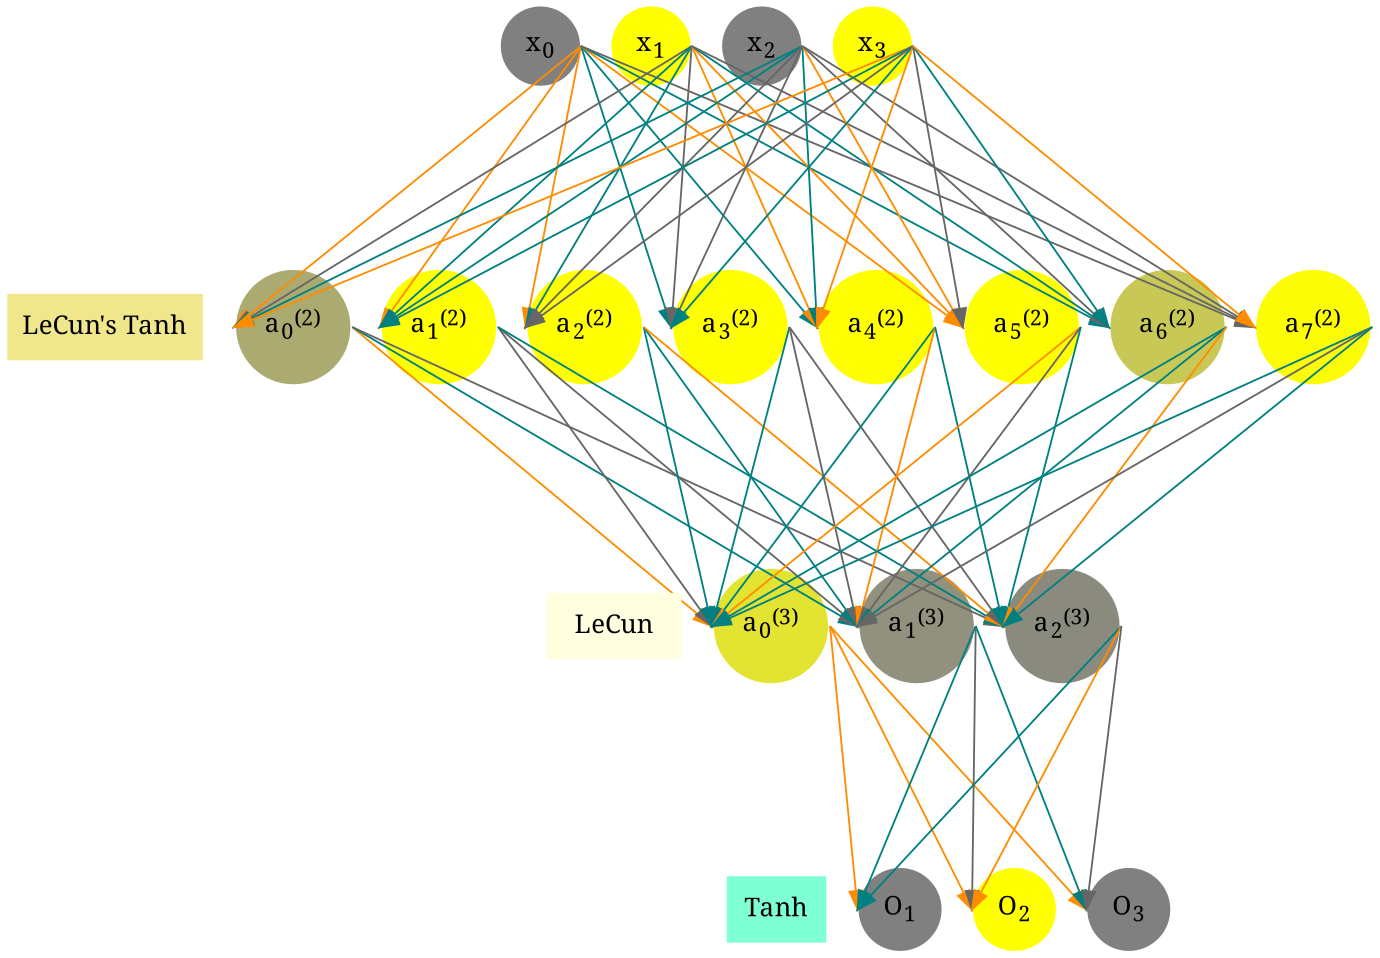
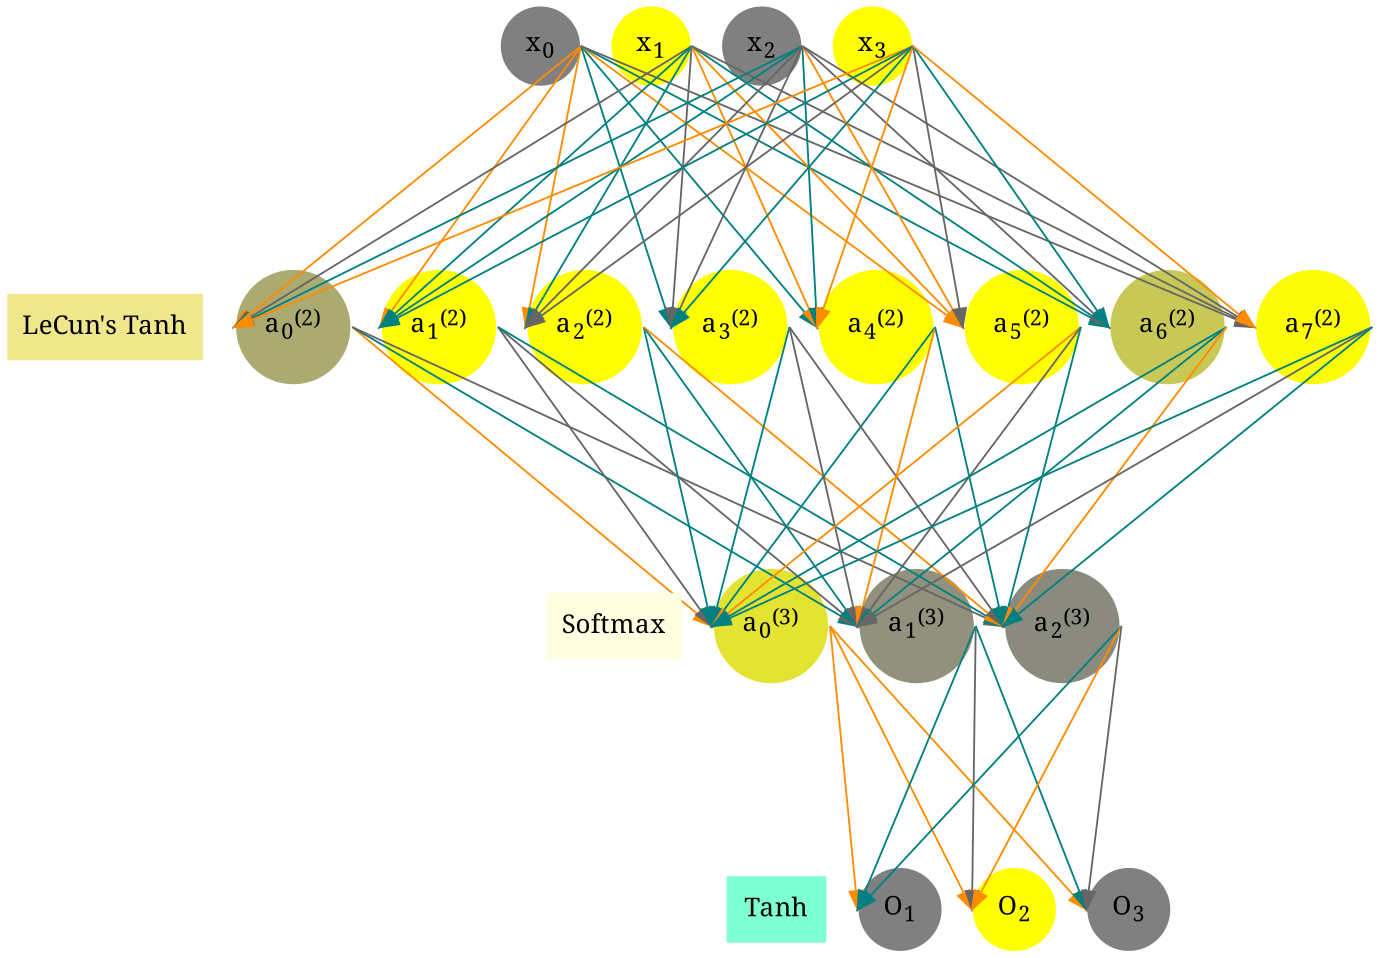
  digraph {
    rankdir=TB
    ranksep=1.4
    splines=false
    fontname="Noto Serif"
    node [color="0.1667, 0.0, 0.5" fillcolor="0.1667, 0.0, 0.5" shape=circle style=filled fontname="Noto Serif"]
    edge [headport=w style=solid tailport=e fontname="Noto Serif" color=teal]
    n1 [label=<x<sub>0</sub>>]
    n2 [color="0.1667, 1.0, 1.0" fillcolor="0.1667, 1.0, 1.0" label=<x<sub>1</sub>>]
    n3 [label=<x<sub>2</sub>>]
    n4 [color="0.1667, 1.0, 1.0" fillcolor="0.1667, 1.0, 1.0" label=<x<sub>3</sub>>]
    n5 [color="0.1667, 0.332557, 0.666278" fillcolor="0.1667, 0.332557, 0.666278" label=<a<sub>0</sub><sup>(2)</sup>>]
    n6 [color="0.1667, 1.536386, 1.268193" fillcolor="0.1667, 1.536386, 1.268193" label=<a<sub>1</sub><sup>(2)</sup>>]
    n7 [color="0.1667, 1.688995, 1.344498" fillcolor="0.1667, 1.688995, 1.344498" label=<a<sub>2</sub><sup>(2)</sup>>]
    n8 [color="0.1667, 1.626475, 1.313237" fillcolor="0.1667, 1.626475, 1.313237" label=<a<sub>3</sub><sup>(2)</sup>>]
    n9 [color="0.1667, 1.625858, 1.312929" fillcolor="0.1667, 1.625858, 1.312929" label=<a<sub>4</sub><sup>(2)</sup>>]
    n10 [color="0.1667, 1.578769, 1.289385" fillcolor="0.1667, 1.578769, 1.289385" label=<a<sub>5</sub><sup>(2)</sup>>]
    n11 [color="0.1667, 0.570136, 0.785068" fillcolor="0.1667, 0.570136, 0.785068" label=<a<sub>6</sub><sup>(2)</sup>>]
    n12 [color="0.1667, 0.976163, 0.988082" fillcolor="0.1667, 0.976163, 0.988082" label=<a<sub>7</sub><sup>(2)</sup>>]
    n13 [color="0.1667, 0.778550, 0.889275" fillcolor="0.1667, 0.778550, 0.889275" label=<a<sub>0</sub><sup>(3)</sup>>]
    n14 [color="0.1667, 0.139409, 0.569705" fillcolor="0.1667, 0.139409, 0.569705" label=<a<sub>1</sub><sup>(3)</sup>>]
    n15 [color="0.1667, 0.082041, 0.541020" fillcolor="0.1667, 0.082041, 0.541020" label=<a<sub>2</sub><sup>(3)</sup>>]
    n16 [label=<O<sub>1</sub>>]
    n17 [color="0.1667, 1.0, 1.0" fillcolor="0.1667, 1.0, 1.0" label=<O<sub>2</sub>>]
    n18 [label=<O<sub>3</sub>>]
    n19 [label="LeCun's Tanh" shape=plaintext fillcolor=khaki color=""]
-   n20 [label=LeCun shape=plaintext fillcolor=lightyellow color=""]
+   n20 [label=Softmax shape=plaintext fillcolor=lightyellow color=""]
    n21 [label=Tanh shape=plaintext fillcolor=aquamarine color=""]
    subgraph sub_1 {
      n1
    }
    subgraph sub_2 {
      n2
    }
    subgraph sub_3 {
      n3
    }
    subgraph sub_4 {
      n4
    }
    subgraph sub_5 {
      n5
    }
    subgraph sub_6 {
      n6
    }
    subgraph sub_7 {
      n7
    }
    subgraph sub_8 {
      n8
    }
    subgraph sub_9 {
      n9
    }
    subgraph sub_10 {
      n10
    }
    subgraph sub_11 {
      n11
    }
    subgraph sub_12 {
      n12
    }
    subgraph sub_13 {
      n13
    }
    subgraph sub_14 {
      n14
    }
    subgraph sub_15 {
      n15
    }
    subgraph sub_16 {
      n16
    }
    subgraph sub_17 {
      n17
    }
    subgraph sub_18 {
      n18
    }
    subgraph sub_19 {
      rank=same
      n1
      n2
      n3
      n4
    }
    subgraph sub_20 {
      rank=same
      n5
      n6
      n7
      n8
      n9
      n10
      n11
      n12
    }
    subgraph sub_21 {
      rank=same
      n13
      n14
      n15
    }
    subgraph sub_22 {
      rank=same
      n16
      n17
      n18
    }
    subgraph sub_23 {
      rank=same
      n5
      n19
    }
    subgraph sub_24 {
      rank=same
      n13
      n20
    }
    subgraph sub_25 {
      rank=same
      n16
      n21
    }
    n1 -> n2 [style=invis color=""]
    n1 -> n5 [color=darkorange]
    n1 -> n6 [color=darkorange]
    n1 -> n7 [color=darkorange]
    n1 -> n8
    n1 -> n9
    n1 -> n10 [color=darkorange]
    n1 -> n11
    n1 -> n12 [color=gray40]
    n2 -> n3 [style=invis color=""]
    n2 -> n5 [color=gray40]
    n2 -> n6
    n2 -> n7
    n2 -> n8 [color=gray40]
    n2 -> n9 [color=darkorange]
    n2 -> n10 [color=darkorange]
    n2 -> n11
    n2 -> n12 [color=gray40]
    n3 -> n4 [style=invis color=""]
    n3 -> n5
    n3 -> n6
    n3 -> n7 [color=gray40]
    n3 -> n8 [color=gray40]
    n3 -> n9
    n3 -> n10 [color=darkorange]
    n3 -> n11 [color=gray40]
    n3 -> n12 [color=gray40]
    n4 -> n5 [color=darkorange]
    n4 -> n6
    n4 -> n7 [color=gray40]
    n4 -> n8
    n4 -> n9 [color=darkorange]
    n4 -> n10 [color=gray40]
    n4 -> n11
    n4 -> n12 [color=darkorange]
    n5 -> n6 [style=invis color=""]
    n5 -> n13 [color=darkorange]
    n5 -> n14
    n5 -> n15 [color=gray40]
    n6 -> n7 [style=invis color=""]
    n6 -> n13 [color=gray40]
    n6 -> n14 [color=gray40]
    n6 -> n15
    n7 -> n8 [style=invis color=""]
    n7 -> n13
    n7 -> n14
    n7 -> n15 [color=darkorange]
    n8 -> n9 [style=invis color=""]
    n8 -> n13
    n8 -> n14 [color=gray40]
    n8 -> n15 [color=gray40]
    n9 -> n10 [style=invis color=""]
    n9 -> n13
    n9 -> n14 [color=darkorange]
    n9 -> n15
    n10 -> n11 [style=invis color=""]
    n10 -> n13 [color=darkorange]
    n10 -> n14 [color=gray40]
    n10 -> n15
    n11 -> n12 [style=invis color=""]
    n11 -> n13
    n11 -> n14
    n11 -> n15 [color=darkorange]
    n12 -> n13
    n12 -> n14 [color=gray40]
    n12 -> n15
    n13 -> n14 [style=invis color=""]
    n13 -> n16 [color=darkorange]
    n13 -> n17 [color=darkorange]
    n13 -> n18 [color=darkorange]
    n14 -> n15 [style=invis color=""]
    n14 -> n16
    n14 -> n17 [color=gray40]
    n14 -> n18
    n15 -> n16
    n15 -> n17 [color=darkorange]
    n15 -> n18 [color=gray40]
    n16 -> n17 [style=invis color=""]
    n17 -> n18 [style=invis color=""]
    n19 -> n5 [style=invis color=""]
    n20 -> n13 [style=invis color=""]
    n21 -> n16 [style=invis color=""]
  }
